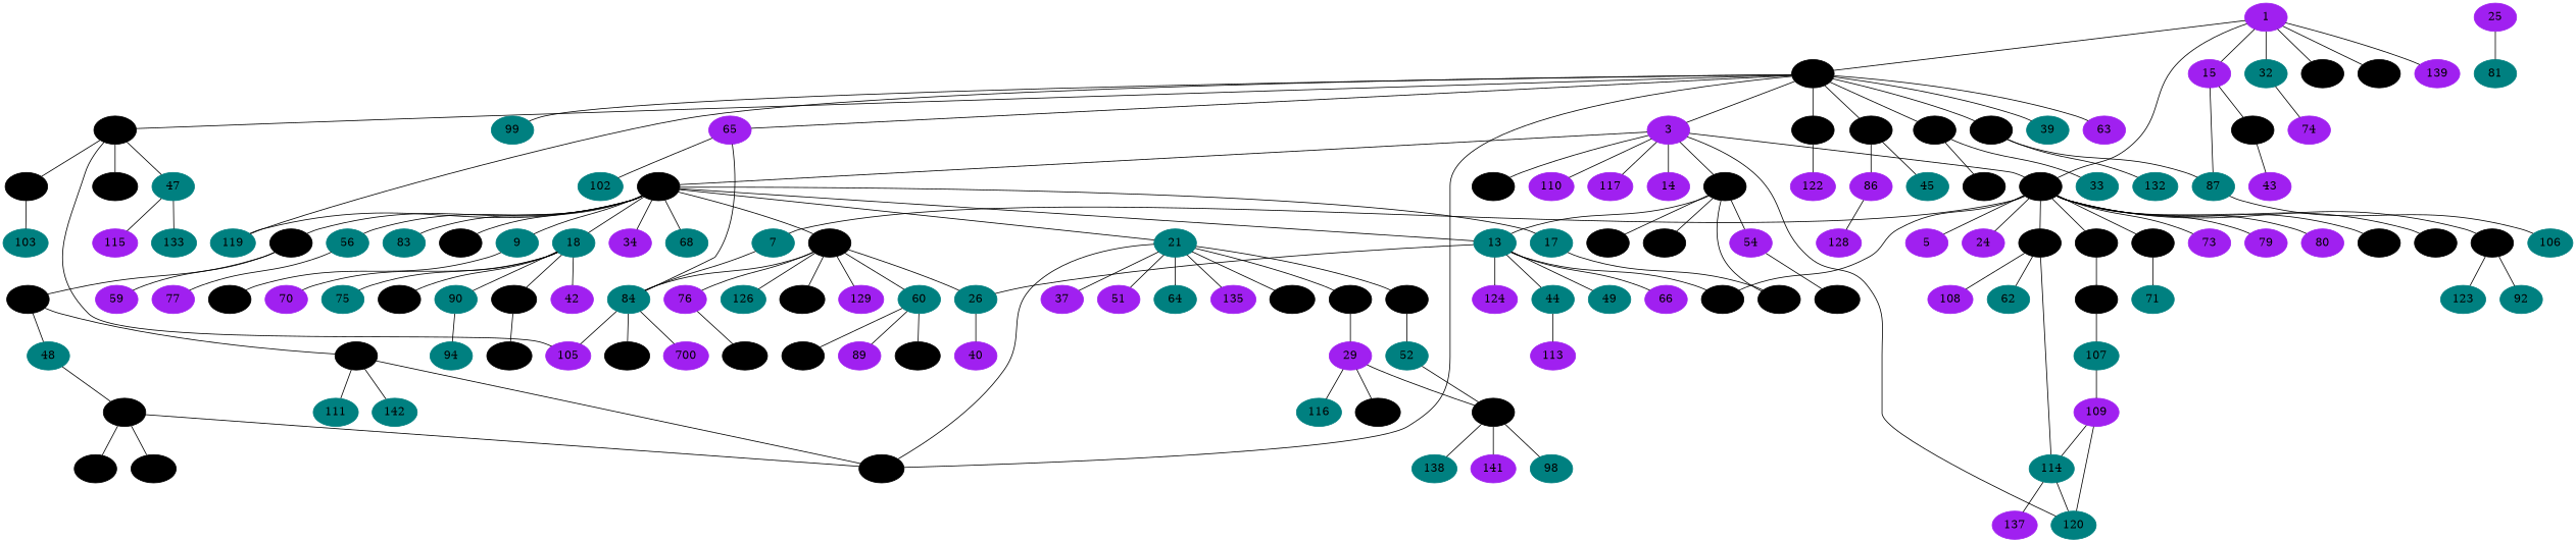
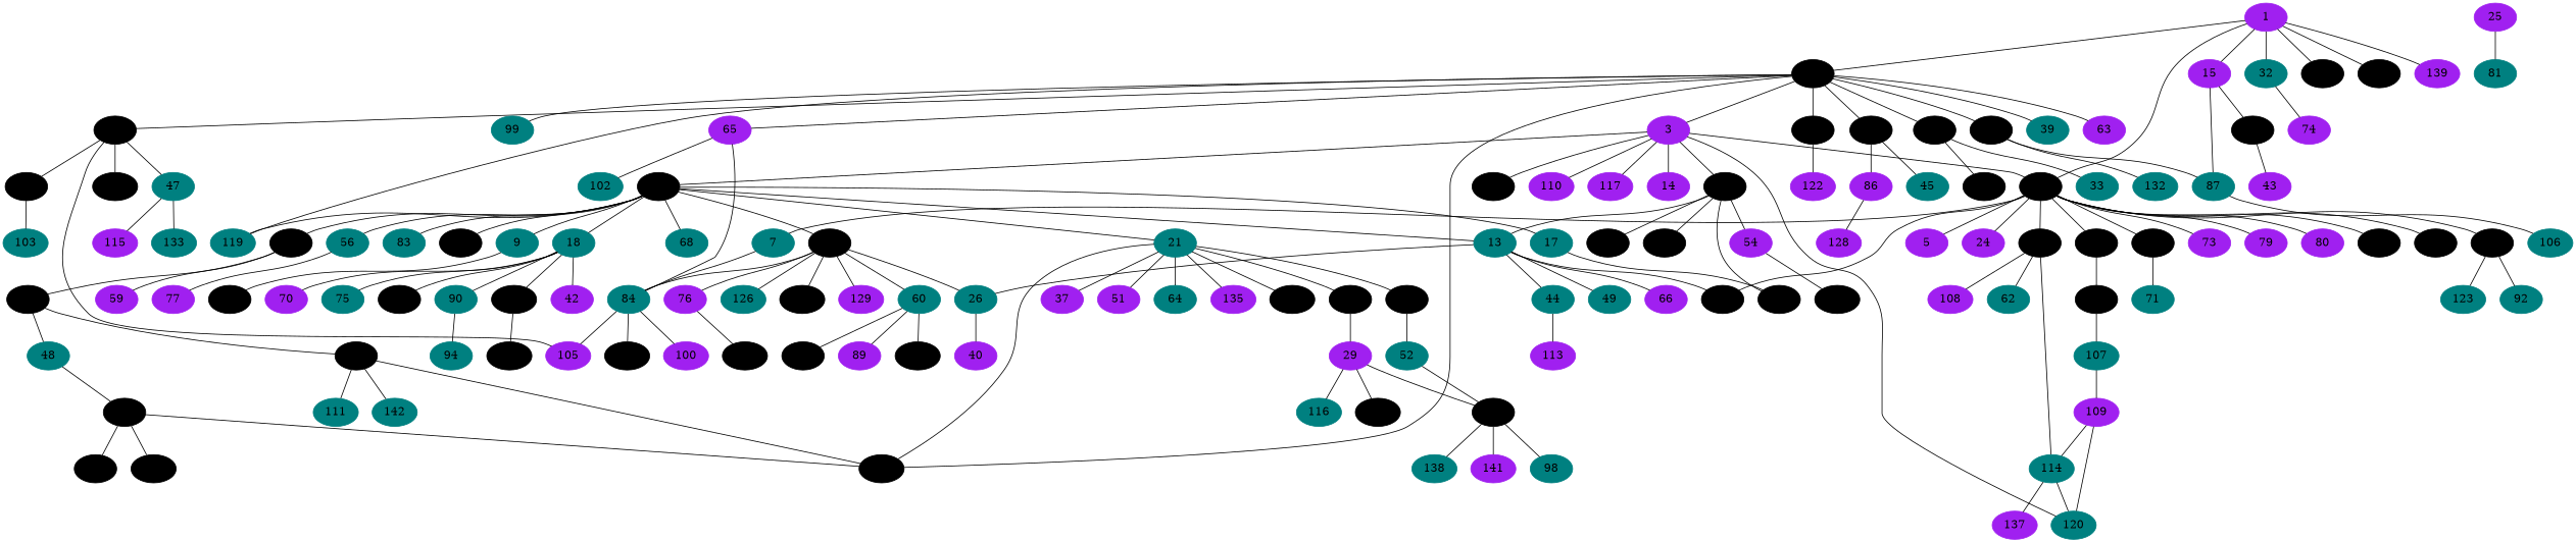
  graph {
    node [color=black style=filled]
    1 [color=purple]
    2
    4
    15 [color=purple]
    32 [color=teal]
    67
    69
    139 [color=purple]
    3 [color=purple]
    6
    10
    16
    20
    23
    39 [color=teal]
    63 [color=purple]
    65 [color=purple]
    99 [color=teal]
    119 [color=teal]
    121
    5 [color=purple]
    7 [color=teal]
    24 [color=purple]
    30
    35
    50
    53
    73 [color=purple]
    79 [color=purple]
    80 [color=purple]
    85
    91
    96
    87 [color=teal]
    27
    25 [color=purple]
    81 [color=teal]
    74 [color=purple]
    8
    11
    14 [color=purple]
    31
    110 [color=purple]
    117 [color=purple]
    120 [color=teal]
    132 [color=teal]
    33 [color=teal]
    82
    45 [color=teal]
    86 [color=purple]
    122 [color=purple]
    47 [color=teal]
    72
    105 [color=purple]
    112
    84 [color=teal]
    102 [color=teal]
    9 [color=teal]
    13 [color=teal]
    17 [color=teal]
    18 [color=teal]
    19
    21 [color=teal]
    28
-   34 [color=purple]
    56 [color=teal]
    68 [color=teal]
    83 [color=teal]
    97
    12
    36
    54 [color=purple]
    95
    58
    71 [color=teal]
    92 [color=teal]
    123 [color=teal]
    62 [color=teal]
    108 [color=purple]
    114 [color=teal]
    106 [color=teal]
-   100 [color=purple label=700]
+   100 [color=purple]
    134
    46
    26 [color=teal]
    44 [color=teal]
    49 [color=teal]
    66 [color=purple]
-   124 [color=purple]
    42 [color=purple]
    70 [color=purple]
    75 [color=teal]
    88
    90 [color=teal]
    101
    60 [color=teal]
    76 [color=purple]
    126 [color=teal]
    127
    129 [color=purple]
    22
    37 [color=purple]
    38
    51 [color=purple]
    64 [color=teal]
    135 [color=purple]
    140
    41
    59 [color=purple]
    77 [color=purple]
    118
    40 [color=purple]
    113 [color=purple]
    43 [color=purple]
    128 [color=purple]
    94 [color=teal]
    104
    61
    89 [color=purple]
    136
    130
    29 [color=purple]
    52 [color=teal]
    57
    116 [color=teal]
    131
    115 [color=purple]
    133 [color=teal]
    103 [color=teal]
    48 [color=teal]
    55
    98 [color=teal]
    138 [color=teal]
    141 [color=purple]
    107 [color=teal]
    78
    111 [color=teal]
    142 [color=teal]
    93
    125
    137 [color=purple]
    109 [color=purple]
    1 -- 2
    1 -- 4
    1 -- 15
    1 -- 32
    1 -- 67
    1 -- 69
    1 -- 139
    2 -- 3
    2 -- 6
    2 -- 10
    2 -- 16
    2 -- 20
    2 -- 23
    2 -- 39
    2 -- 63
    2 -- 65
    2 -- 99
    2 -- 119
    2 -- 121
    4 -- 5
    4 -- 7
    4 -- 24
    4 -- 30
    4 -- 35
    4 -- 50
    4 -- 53
    4 -- 73
    4 -- 79
    4 -- 80
    4 -- 85
    4 -- 91
    4 -- 96
    15 -- 87
    15 -- 27
    32 -- 74
    3 -- 4
    3 -- 8
    3 -- 11
    3 -- 14
    3 -- 31
    3 -- 110
    3 -- 117
    3 -- 120
    6 -- 87
    6 -- 132
    10 -- 33
    10 -- 82
    16 -- 45
    16 -- 86
    20 -- 122
    23 -- 47
    23 -- 72
    23 -- 105
    23 -- 112
    65 -- 84
    65 -- 102
    7 -- 84
    30 -- 58
    35 -- 71
    50 -- 92
    50 -- 123
    53 -- 62
    53 -- 108
    53 -- 114
    87 -- 106
    27 -- 43
    25 -- 81
    8 -- 119
    8 -- 9
    8 -- 13
    8 -- 17
    8 -- 18
    8 -- 19
    8 -- 21
    8 -- 28
-   8 -- 34
    8 -- 56
    8 -- 68
    8 -- 83
    8 -- 97
    11 -- 13
    11 -- 12
    11 -- 36
    11 -- 54
    11 -- 95
    86 -- 128
    47 -- 115
    47 -- 133
    72 -- 103
    84 -- 105
    84 -- 100
    84 -- 134
    9 -- 46
    13 -- 96
    13 -- 26
    13 -- 44
    13 -- 49
    13 -- 66
-   13 -- 124
    17 -- 95
    18 -- 42
    18 -- 70
    18 -- 75
    18 -- 88
    18 -- 90
    18 -- 101
    19 -- 84
    19 -- 26
    19 -- 60
    19 -- 76
    19 -- 126
    19 -- 127
    19 -- 129
    21 -- 121
    21 -- 22
    21 -- 37
    21 -- 38
    21 -- 51
    21 -- 64
    21 -- 135
    21 -- 140
    28 -- 41
    28 -- 59
    56 -- 77
    54 -- 118
    58 -- 107
    114 -- 120
    114 -- 137
    26 -- 40
    44 -- 113
    90 -- 94
    101 -- 104
    60 -- 61
    60 -- 89
    60 -- 136
    76 -- 130
    22 -- 29
    38 -- 52
    41 -- 48
    41 -- 55
    29 -- 57
    29 -- 116
    29 -- 131
    52 -- 57
    57 -- 98
    57 -- 138
    57 -- 141
    48 -- 78
    55 -- 121
    55 -- 111
    55 -- 142
    107 -- 109
    78 -- 121
    78 -- 93
    78 -- 125
    109 -- 120
    109 -- 114
  }
